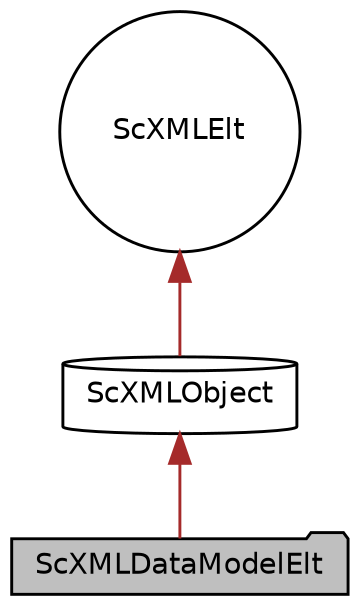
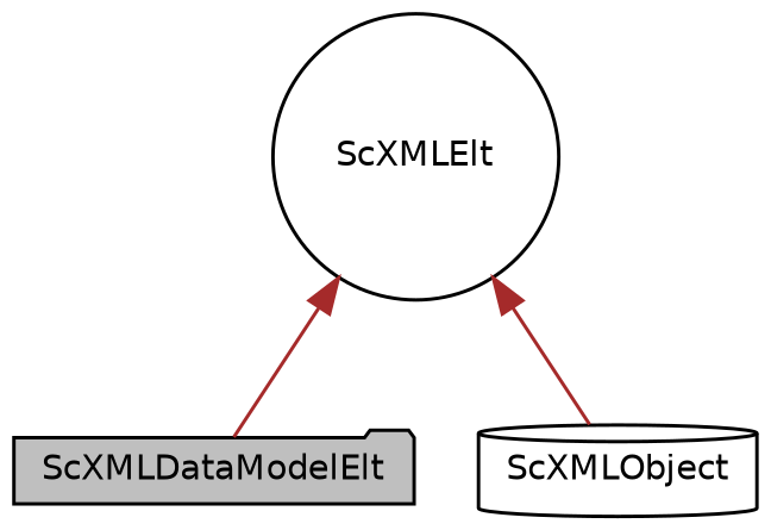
  digraph {
    node [color=black fillcolor=white fontname=Helvetica fontsize=10 style=filled]
    edge [color=brown dir=back fontname=Helvetica fontsize=10 labelfontname=Helvetica labelfontsize=10 style=solid]
    n1 [fillcolor=grey75 fontcolor=black height=0.2 label=ScXMLDataModelElt shape=folder width=0.4]
    n2 [height=0.2 label=ScXMLElt shape=circle width=0.4]
    n3 [height=0.2 label=ScXMLObject shape=cylinder width=0.4]
-   n3 -> n1
+   n2 -> n1
    n2 -> n3
  }
